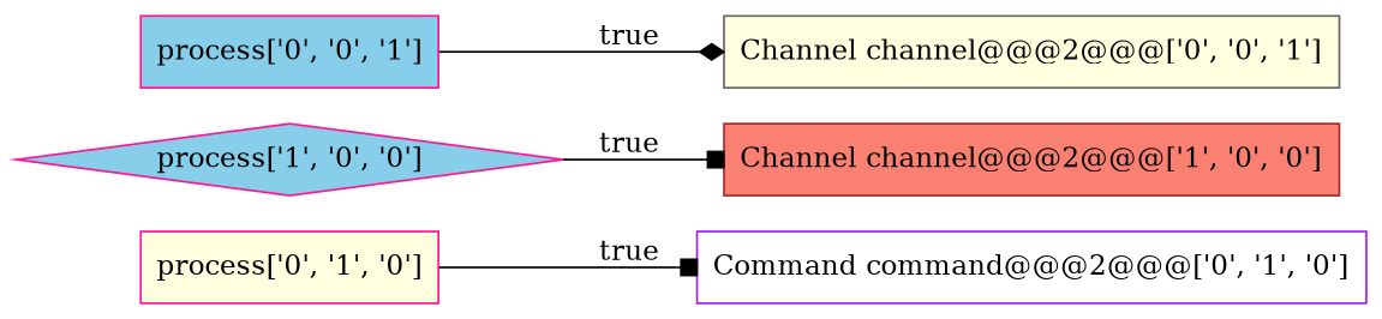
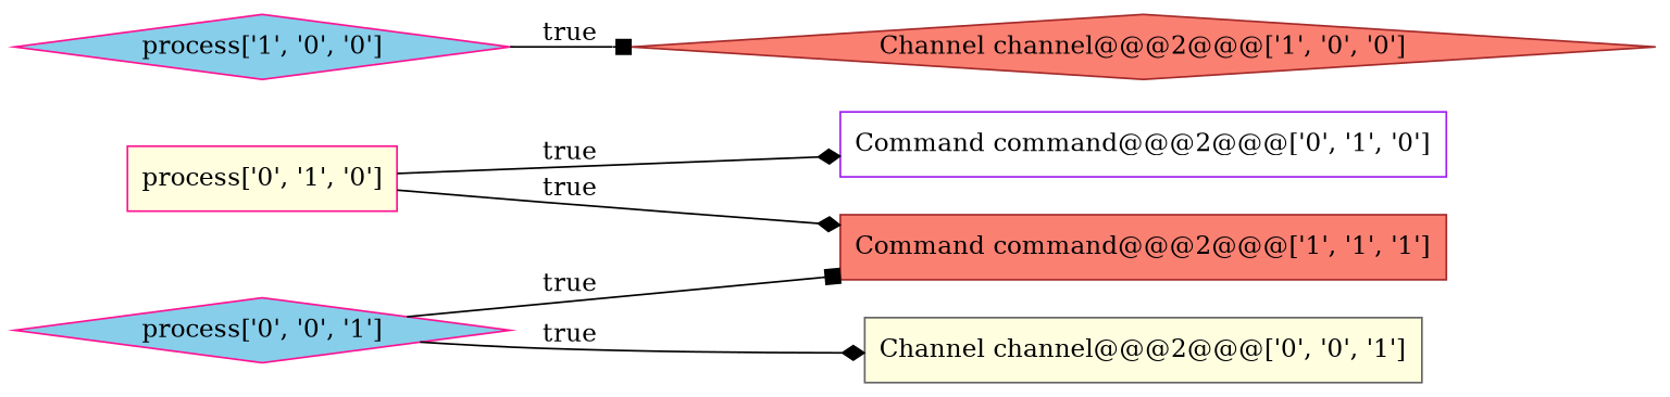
  digraph {
    rankdir=LR
    node [color=deeppink fillcolor=salmon shape=box style=filled]
    edge [arrowhead=diamond style=solid]
    n1 [color=purple fillcolor=white label="Command command@@@2@@@['0', '1', '0']"]
-   n3 [color=brown label="Channel channel@@@2@@@['1', '0', '0']"]
+   n2 [color=brown label="Command command@@@2@@@['1', '1', '1']"]
+   n3 [color=brown label="Channel channel@@@2@@@['1', '0', '0']" shape=diamond]
    n4 [fillcolor=skyblue label="process['1', '0', '0']" shape=diamond]
    n5 [color=gray40 fillcolor=lightyellow label="Channel channel@@@2@@@['0', '0', '1']"]
    n6 [fillcolor=lightyellow label="process['0', '1', '0']"]
-   n7 [fillcolor=skyblue label="process['0', '0', '1']"]
+   n7 [fillcolor=skyblue label="process['0', '0', '1']" shape=diamond]
    n4 -> n3 [arrowhead=box label=true]
-   n6 -> n1 [arrowhead=box label=true]
+   n6 -> n1 [label=true]
+   n6 -> n2 [label=true]
+   n7 -> n2 [arrowhead=box label=true]
    n7 -> n5 [label=true]
  }
